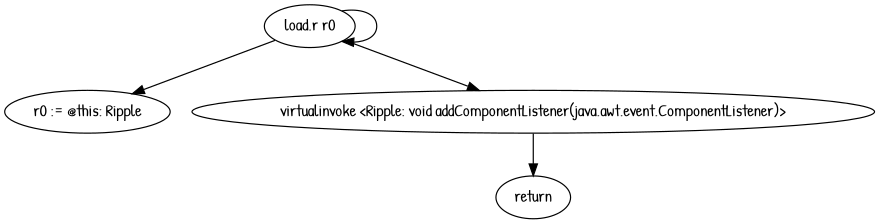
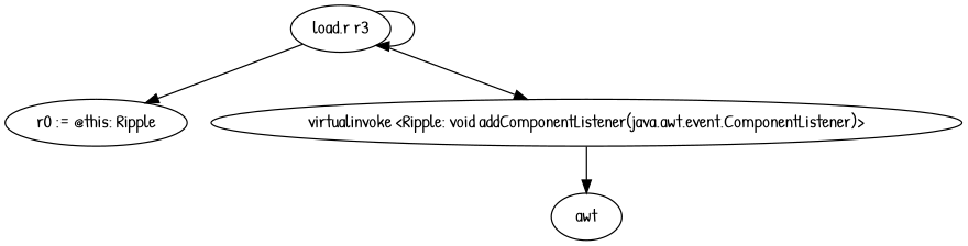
  digraph {
    fontname="Patrick Hand"
    node [fontname="Patrick Hand"]
    edge [fontname="Patrick Hand"]
-   "load.r r0"
+   "load.r r0" [label="load.r r3"]
    "r0 := @this: Ripple"
    "virtualinvoke <Ripple: void addComponentListener(java.awt.event.ComponentListener)>"
-   return
+   return [label=awt]
    "load.r r0" -> "load.r r0"
    "load.r r0" -> "r0 := @this: Ripple"
    "load.r r0" -> "virtualinvoke <Ripple: void addComponentListener(java.awt.event.ComponentListener)>"
    "virtualinvoke <Ripple: void addComponentListener(java.awt.event.ComponentListener)>" -> return
  }
